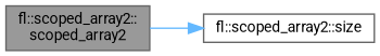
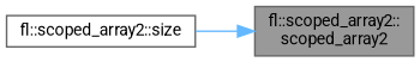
  digraph {
    rankdir=LR
    fontname=Roboto
    node [fontname=Roboto fontsize=10 shape=box style=filled]
    n1 [color=gray40 fillcolor=grey60 fontcolor=black height=0.2 label="fl::scoped_array2::\lscoped_array2" width=0.4]
    n2 [color=grey40 fillcolor=white height=0.2 label="fl::scoped_array2::size" width=0.4]
-   n1 -> n2 [color=steelblue1 fontname=Roboto fontsize=10 labelfontname=Helvetica labelfontsize=10 style=solid]
+   n2 -> n1 [color=steelblue1 fontname=Roboto fontsize=10 labelfontname=Helvetica labelfontsize=10 style=solid]
  }
